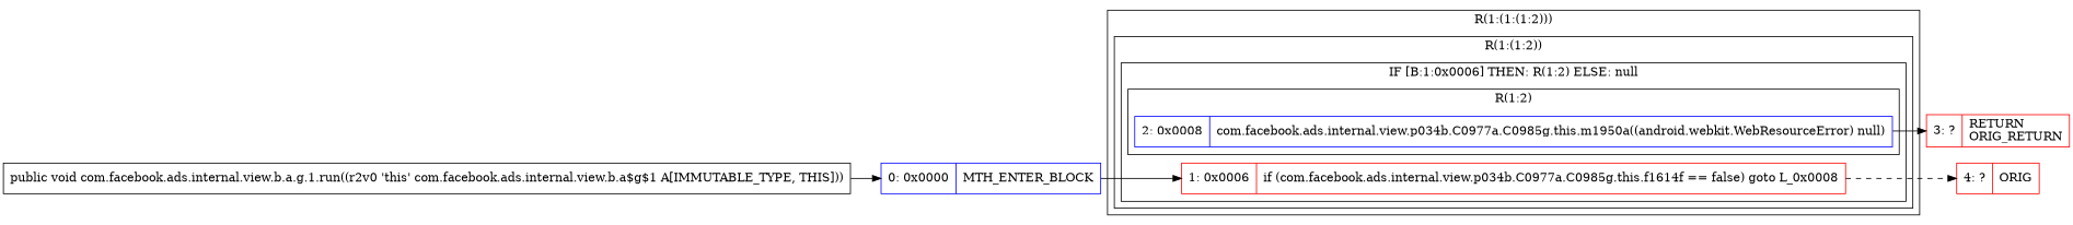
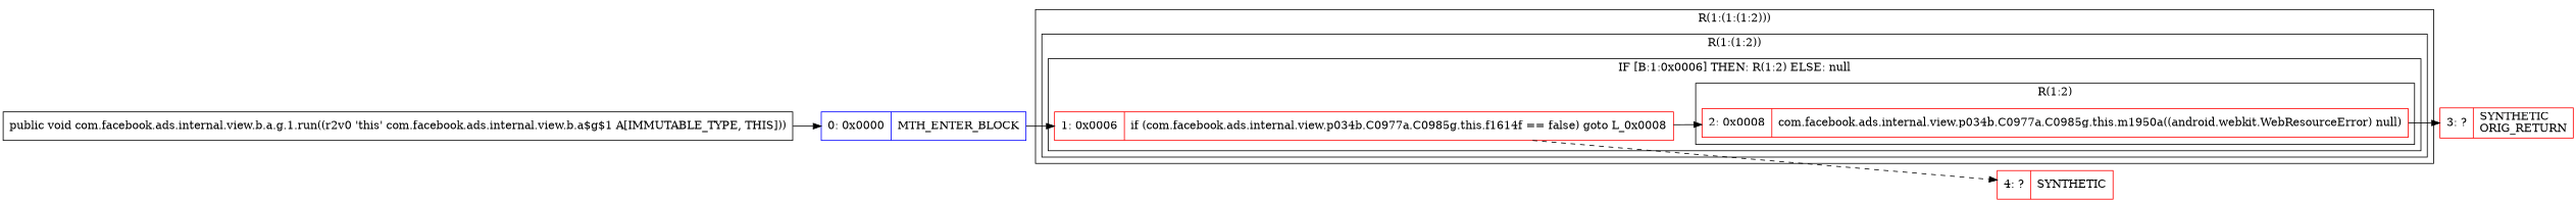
  digraph {
    rankdir=LR
    node [color=red shape=record]
-   n1 [color=blue label="{2\:\ 0x0008|com.facebook.ads.internal.view.p034b.C0977a.C0985g.this.m1950a((android.webkit.WebResourceError) null)\l}"]
+   n1 [label="{2\:\ 0x0008|com.facebook.ads.internal.view.p034b.C0977a.C0985g.this.m1950a((android.webkit.WebResourceError) null)\l}"]
    n2 [label="{1\:\ 0x0006|if (com.facebook.ads.internal.view.p034b.C0977a.C0985g.this.f1614f == false) goto L_0x0008\l}"]
-   n3 [label="{3\:\ ?|RETURN\lORIG_RETURN\l}"]
-   n4 [label="{4\:\ ?|ORIG\l}"]
+   n3 [label="{3\:\ ?|SYNTHETIC\lORIG_RETURN\l}"]
+   n4 [label="{4\:\ ?|SYNTHETIC\l}"]
    n5 [color=blue label="{0\:\ 0x0000|MTH_ENTER_BLOCK\l}"]
    n6 [label="{public void com.facebook.ads.internal.view.b.a.g.1.run((r2v0 'this' com.facebook.ads.internal.view.b.a$g$1 A[IMMUTABLE_TYPE, THIS])) }" color=""]
    subgraph cluster_1 {
      label="R(1:(1:(1:2)))"
      subgraph cluster_2 {
        label="R(1:(1:2))"
        subgraph cluster_3 {
          label="IF [B:1:0x0006] THEN: R(1:2) ELSE: null"
          n2
          subgraph cluster_4 {
            label="R(1:2)"
            n1
          }
        }
      }
    }
    n1 -> n3
+   n2 -> n1
    n2 -> n4 [style=dashed]
    n5 -> n2
    n6 -> n5
  }
